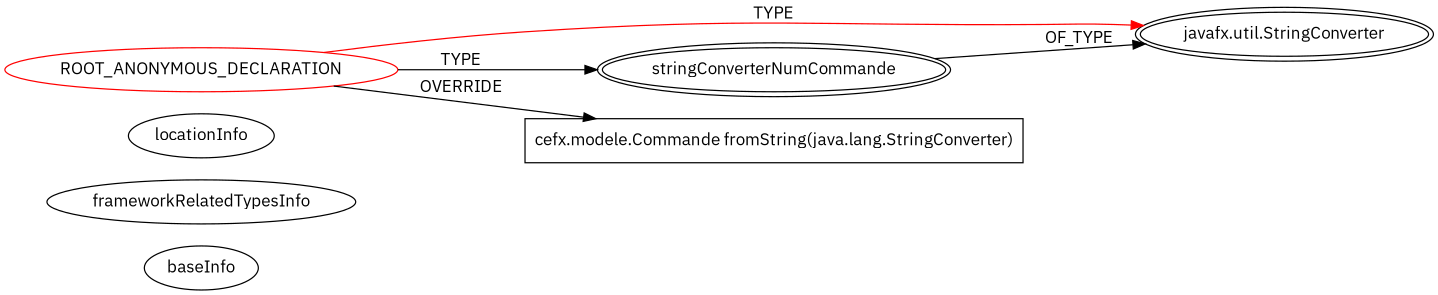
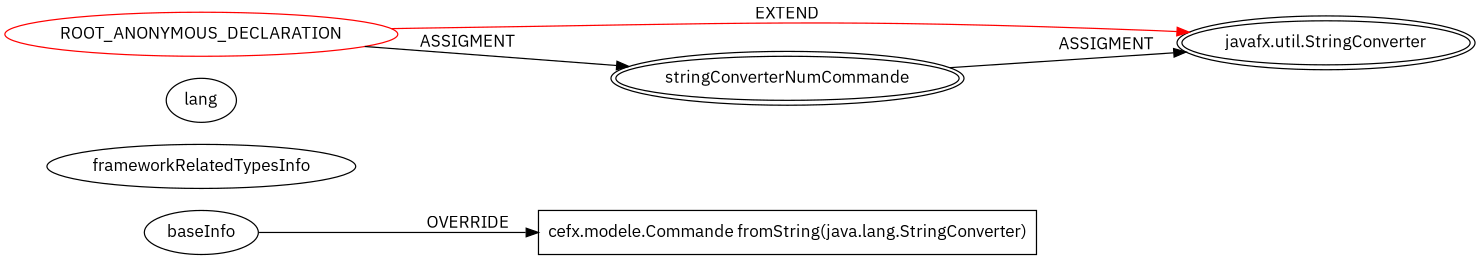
  digraph {
    fontname="IBM Plex Sans"
    rankdir=LR
    node [fontname="IBM Plex Sans"]
    edge [fontname="IBM Plex Sans"]
    baseInfo [category=extension_graph graphId=2031 isAnonymous=true possibleRelation=false]
    frameworkRelatedTypesInfo [0="javafx.util.StringConverter"]
-   locationInfo [contextSignature=CEPaiementAttenteController filePath="/bianconejo-CEFX/CEFX-master/src/cefx/CEPaiementAttenteController.java" graphId=2031 projectName="bianconejo-CEFX"]
+   locationInfo [contextSignature=CEPaiementAttenteController filePath="/bianconejo-CEFX/CEFX-master/src/cefx/CEPaiementAttenteController.java" graphId=2031 projectName="bianconejo-CEFX" label=lang]
    n4 [color=red isFrameworkType=false label=ROOT_ANONYMOUS_DECLARATION vertexType=ROOT_ANONYMOUS_DECLARATION]
    n5 [isFrameworkType=true label="javafx.util.StringConverter" peripheries=2 vertexType=FRAMEWORK_CLASS_TYPE]
    n6 [isFrameworkType=true label=stringConverterNumCommande peripheries=2 vertexType=OUTSIDE_VARIABLE_EXPRESION]
    n7 [isFrameworkType=false label="cefx.modele.Commande fromString(java.lang.StringConverter)" shape=box vertexType=OVERRIDING_METHOD_DECLARATION]
-   n4 -> n5 [color=red label=TYPE]
-   n4 -> n6 [label=TYPE]
-   n4 -> n7 [label=OVERRIDE]
-   n6 -> n5 [label=OF_TYPE]
+   n4 -> n5 [color=red label=EXTEND]
+   n4 -> n6 [label=ASSIGMENT]
+   baseInfo -> n7 [label=OVERRIDE]
+   n6 -> n5 [label=ASSIGMENT]
  }
